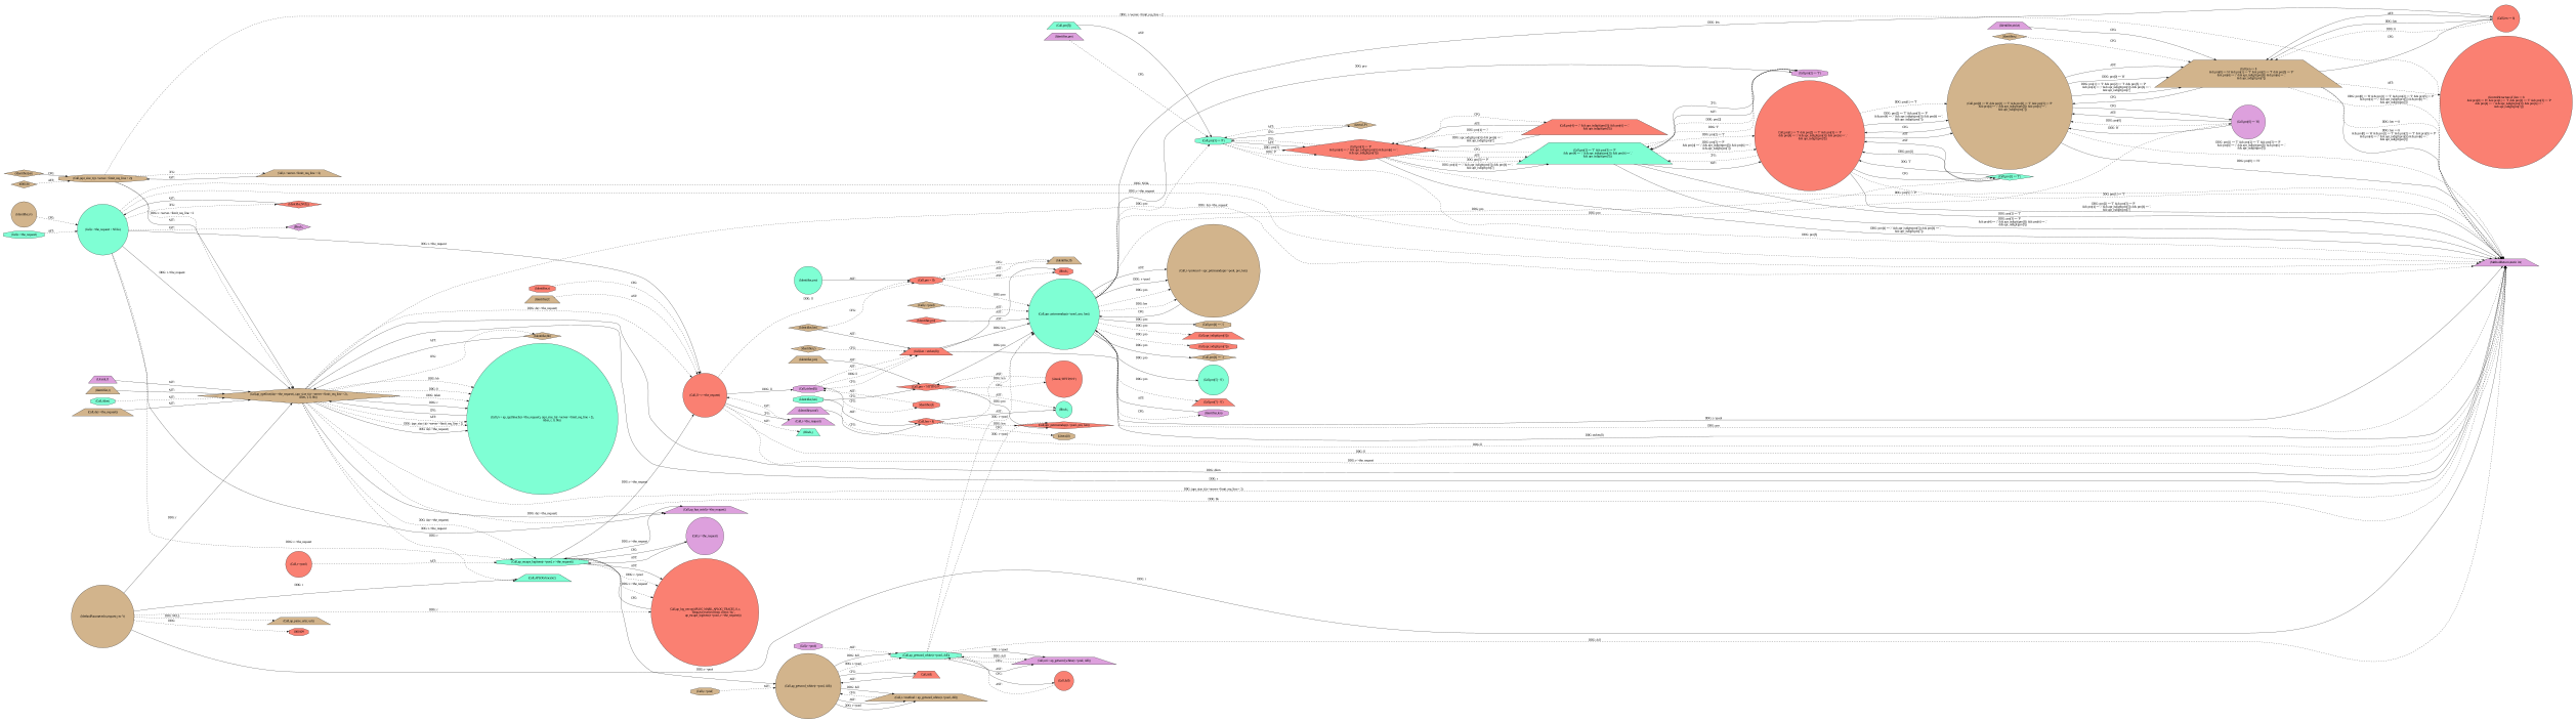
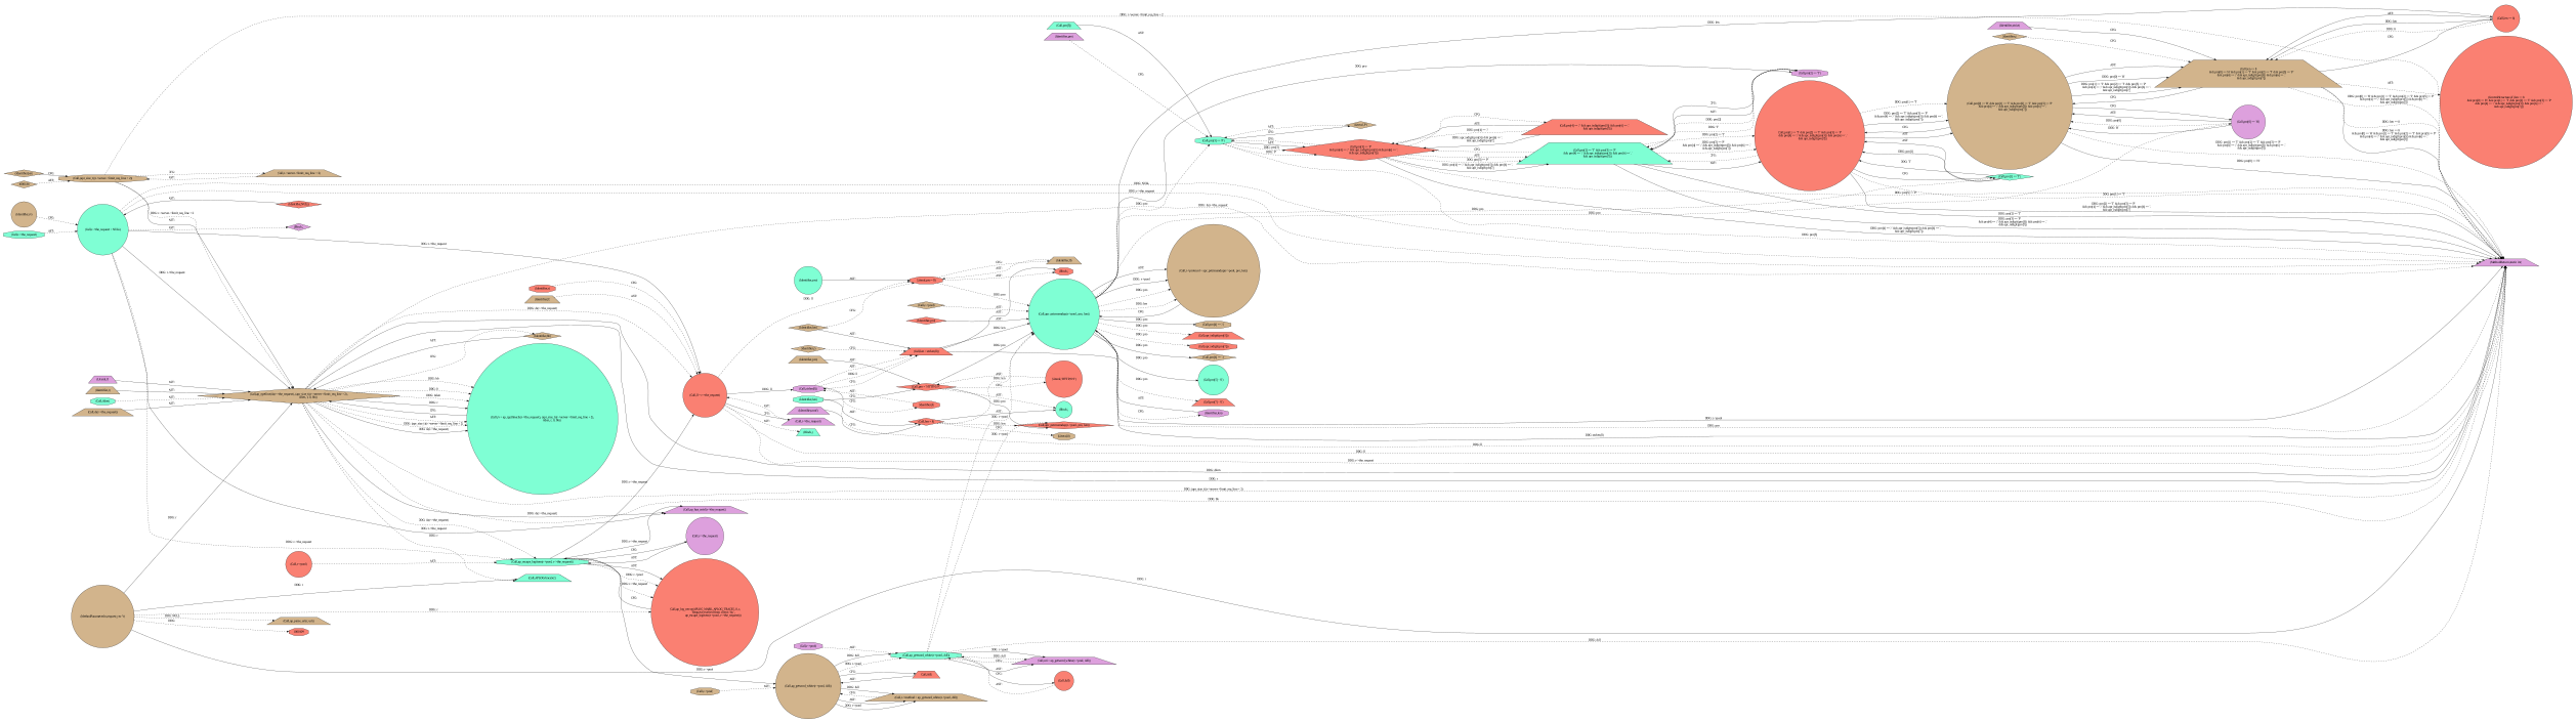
  digraph {
    fontname="PT Serif"
    rankdir=LR
    node [fillcolor=tan fontname="PT Serif" shape=trapezium style=filled]
    edge [fontname="PT Serif" style=dashed]
    n1 [fillcolor=aquamarine label="(Call,pro[3] == 'P')" shape=octagon]
    n2 [fillcolor=salmon label="(Call,pro[3] == 'P'\n        && pro[4] == '/' && apr_isdigit(pro[5]) && pro[6] == '.'\n        && apr_isdigit(pro[7]))" shape=diamond]
    n3 [fillcolor=plum label="(MethodReturn,static int)"]
    n4 [label="(Literal,'P')" shape=diamond]
    n5 [fillcolor=aquamarine label="(Call,pro[2] == 'T' && pro[3] == 'P'\n        && pro[4] == '/' && apr_isdigit(pro[5]) && pro[6] == '.'\n        && apr_isdigit(pro[7]))"]
    n6 [fillcolor=salmon label="(Call,pro[4] == '/' && apr_isdigit(pro[5]) && pro[6] == '.'\n        && apr_isdigit(pro[7]))"]
    n7 [fillcolor=aquamarine label="(Call,apr_pstrmemdup(r->pool, pro, len))" shape=circle]
    n8 [fillcolor=plum label="(Call,pro[2] == 'T')" shape=octagon]
    n9 [fillcolor=salmon label="(Call,pro[7] - '0')"]
    n10 [fillcolor=plum label="(Identifier,len)" shape=octagon]
    n11 [label="(Call,r->protocol = apr_pstrmemdup(r->pool, pro, len))" shape=circle]
    n12 [fillcolor=aquamarine label="(Call,pro[1] == 'T')" shape=diamond]
    n13 [fillcolor=salmon label="(Call,len == 8)" shape=circle]
    n14 [label="(Call,pro[4] == '/')" shape=octagon]
    n15 [fillcolor=salmon label="(Call,apr_isdigit(pro[5]))"]
    n16 [fillcolor=plum label="(Call,pro[0] == 'H')" shape=circle]
    n17 [fillcolor=salmon label="(Call,apr_isdigit(pro[7]))" shape=octagon]
    n18 [label="(Call,pro[6] == '.')" shape=diamond]
    n19 [fillcolor=aquamarine label="(Call,pro[5] - '0')" shape=circle]
    n20 [fillcolor=salmon label="(Call,pro[1] == 'T' && pro[2] == 'T' && pro[3] == 'P'\n        && pro[4] == '/' && apr_isdigit(pro[5]) && pro[6] == '.'\n        && apr_isdigit(pro[7]))" shape=circle]
    n21 [label="(Call,len == 8\n        && pro[0] == 'H' && pro[1] == 'T' && pro[2] == 'T' && pro[3] == 'P'\n        && pro[4] == '/' && apr_isdigit(pro[5]) && pro[6] == '.'\n        && apr_isdigit(pro[7]))"]
    n22 [label="(Call,pro[0] == 'H' && pro[1] == 'T' && pro[2] == 'T' && pro[3] == 'P'\n        && pro[4] == '/' && apr_isdigit(pro[5]) && pro[6] == '.'\n        && apr_isdigit(pro[7]))" shape=circle]
    n23 [fillcolor=aquamarine label="(Call,ap_getword_white(r->pool, &ll))" shape=octagon]
    n24 [fillcolor=salmon label="(Call,apr_pstrmemdup(r->pool, pro, len))" shape=diamond]
    n25 [fillcolor=plum label="(Call,uri = ap_getword_white(r->pool, &ll))"]
    n26 [fillcolor=salmon label="(Call,&ll)" shape=circle]
    n27 [label="(Call,ap_getword_white(r->pool, &ll))" shape=circle]
    n28 [fillcolor=salmon label="(Call,&ll)"]
    n29 [label="(Call,r->method = ap_getword_white(r->pool, &ll))"]
    n30 [fillcolor=aquamarine label="(Call,ap_escape_logitem(r->pool, r->the_request))" shape=octagon]
    n31 [fillcolor=salmon label="(Call,ll = r->the_request)" shape=circle]
    n32 [fillcolor=salmon label="(Call,ap_log_rerror(APLOG_MARK, APLOG_TRACE5, 0, r,\n                      \"Request received from client: %s\",\n                      ap_escape_logitem(r->pool, r->the_request)))" shape=circle]
    n33 [fillcolor=plum label="(Call,r->the_request)" shape=circle]
    n34 [fillcolor=plum label="(Call,ap_has_cntrl(r->the_request))"]
-   n35 [fillcolor=salmon label="(Call,pro = ll)" shape=octagon]
+   n35 [fillcolor=salmon label="(Literal,pro = ll)" shape=octagon]
    n36 [fillcolor=plum label="(Call,strlen(ll))" shape=octagon]
    n37 [fillcolor=plum label="(Call,r->the_request)"]
    n38 [fillcolor=aquamarine label="(Block,)"]
    n39 [fillcolor=aquamarine label="(Call,r->the_request = NULL)" shape=circle]
    n40 [label="(Call,ap_rgetline(&(r->the_request), (apr_size_t)(r->server->limit_req_line + 2),\n                         &len, r, 0, bb))" shape=diamond]
    n41 [fillcolor=salmon label="(Identifier,NULL)" shape=diamond]
    n42 [fillcolor=plum label="(Block,)" shape=diamond]
    n43 [fillcolor=aquamarine label="(Call,rv = ap_rgetline(&(r->the_request), (apr_size_t)(r->server->limit_req_line + 2),\n                         &len, r, 0, bb))" shape=circle]
    n44 [fillcolor=aquamarine label="(Call,APLOGrtrace5(r))"]
    n45 [label="(Identifier,bb)" shape=diamond]
    n46 [label="(Call,(apr_size_t)(r->server->limit_req_line + 2))" shape=octagon]
    n47 [label="(Call,r->server->limit_req_line + 2)"]
    n48 [label="(MethodParameterIn,request_rec *r)" shape=circle]
    n49 [label="(Call,ap_parse_uri(r, uri))"]
    1000109 [fillcolor=salmon shape=octagon]
    n51 [fillcolor=salmon label="(Block,)" shape=octagon]
    n52 [label="(Identifier,ll)"]
    n53 [fillcolor=salmon label="(Call,len = strlen(ll))"]
    n54 [fillcolor=salmon label="(Identifier,ll)" shape=octagon]
    n55 [fillcolor=salmon label="(Call,pro = \"HTTP/0.9\")" shape=diamond]
    n56 [fillcolor=salmon label="(Literal,\"HTTP/0.9\")" shape=circle]
    n57 [fillcolor=aquamarine label="(Block,)" shape=circle]
    n58 [fillcolor=salmon label="(Call,len = 8)" shape=diamond]
    n59 [label="(Literal,8)" shape=octagon]
    n60 [fillcolor=salmon label="(ControlStructure,if (len == 8\n        && pro[0] == 'H' && pro[1] == 'T' && pro[2] == 'T' && pro[3] == 'P'\n        && pro[4] == '/' && apr_isdigit(pro[5]) && pro[6] == '.'\n        && apr_isdigit(pro[7])))" shape=circle]
    n61 [fillcolor=salmon label="(Call,r->pool)" shape=circle]
    n62 [label="(Call,r->pool)" shape=diamond]
    n63 [label="(Identifier,pro)"]
    n64 [label="(Identifier,r)" shape=diamond]
    n65 [label="(Call,&(r->the_request))"]
    n66 [fillcolor=plum label="(Identifier,conf)"]
    n67 [label="(Call,r->pool)" shape=octagon]
    n68 [fillcolor=aquamarine label="(Call,pro[3])"]
    n69 [label="(Identifier,rv)" shape=circle]
    n70 [fillcolor=plum label="(Literal,0)"]
    n71 [fillcolor=salmon label="(Identifier,pro)" shape=diamond]
    n72 [label="(Identifier,r)"]
    n73 [fillcolor=plum label="(Call,r->pool)" shape=octagon]
    n74 [label="(Identifier,len)" shape=diamond]
    n75 [fillcolor=aquamarine label="(Call,r->the_request)" shape=octagon]
    n76 [label="(Identifier,r)" shape=diamond]
    n77 [fillcolor=plum label="(Identifier,strict)"]
    n78 [fillcolor=aquamarine label="(Call,&len)" shape=octagon]
    n79 [label="(Identifier,ll)"]
    n80 [fillcolor=salmon label="(Identifier,r)" shape=octagon]
    n81 [fillcolor=plum label="(Identifier,pro)"]
    n82 [fillcolor=aquamarine label="(Identifier,len)" shape=octagon]
    n83 [label="(Identifier,len)" shape=diamond]
    n84 [fillcolor=aquamarine label="(Identifier,pro)" shape=circle]
    1000188 [shape=diamond]
    n1 -> n2 [label="AST: " style=solid]
    n1 -> n2 [label="DDG: pro[3]"]
    n1 -> n2 [label="DDG: 'P'"]
    n1 -> n3 [label="DDG: pro[3]"]
    n1 -> n4 [label="CFG: " style=solid]
    n2 -> n1 [label="CFG: "]
    n2 -> n3 [label="DDG: pro[3] == 'P'"]
    n2 -> n3 [label="DDG: pro[4] == '/' && apr_isdigit(pro[5]) && pro[6] == '.'\n        && apr_isdigit(pro[7])" style=solid]
    n2 -> n5 [label="AST: "]
    n2 -> n5 [label="DDG: pro[3] == 'P'"]
    n2 -> n5 [label="DDG: pro[4] == '/' && apr_isdigit(pro[5]) && pro[6] == '.'\n        && apr_isdigit(pro[7])" style=solid]
    n2 -> n6 [label="CFG: "]
    n4 -> n1 [label="AST: "]
    n5 -> n2 [label="CFG: "]
    n5 -> n3 [label="DDG: pro[2] == 'T'" style=solid]
    n5 -> n3 [label="DDG: pro[3] == 'P'\n        && pro[4] == '/' && apr_isdigit(pro[5]) && pro[6] == '.'\n        && apr_isdigit(pro[7])" style=solid]
    n5 -> n8 [label="CFG: " style=solid]
    n5 -> n20 [label="AST: " style=solid]
    n5 -> n20 [label="DDG: pro[2] == 'T'"]
    n5 -> n20 [label="DDG: pro[3] == 'P'\n        && pro[4] == '/' && apr_isdigit(pro[5]) && pro[6] == '.'\n        && apr_isdigit(pro[7])"]
    n6 -> n2 [label="AST: " style=solid]
    n6 -> n2 [label="DDG: pro[4] == '/'"]
    n6 -> n2 [label="DDG: apr_isdigit(pro[5]) && pro[6] == '.'\n        && apr_isdigit(pro[7])" style=solid]
    n7 -> n1 [label="DDG: pro"]
    n7 -> n3 [label="DDG: r->pool" style=solid]
    n7 -> n3 [label="DDG: pro"]
    n7 -> n8 [label="DDG: pro" style=solid]
    n7 -> n9 [label="DDG: pro"]
    n7 -> n10 [label="CFG: "]
    n7 -> n11 [label="AST: " style=solid]
    n7 -> n11 [label="DDG: r->pool" style=solid]
    n7 -> n11 [label="DDG: pro"]
    n7 -> n11 [label="DDG: len"]
    n7 -> n12 [label="DDG: pro"]
    n7 -> n13 [label="DDG: len" style=solid]
    n7 -> n14 [label="DDG: pro" style=solid]
    n7 -> n15 [label="DDG: pro"]
    n7 -> n16 [label="DDG: pro"]
    n7 -> n17 [label="DDG: pro"]
    n7 -> n18 [label="DDG: pro" style=solid]
    n7 -> n19 [label="DDG: pro" style=solid]
    n8 -> n5 [label="AST: " style=solid]
    n8 -> n5 [label="DDG: pro[2]"]
    n8 -> n5 [label="DDG: 'T'"]
    n10 -> n7 [label="AST: " style=solid]
    n11 -> n7 [label="CFG: " style=solid]
    n12 -> n20 [label="AST: " style=solid]
    n12 -> n20 [label="DDG: pro[1]" style=solid]
    n12 -> n20 [label="DDG: 'T'" style=solid]
    n13 -> n21 [label="AST: " style=solid]
    n13 -> n21 [label="DDG: len" style=solid]
    n13 -> n21 [label="DDG: 8"]
    n16 -> n22 [label="AST: " style=solid]
    n16 -> n22 [label="DDG: pro[0]"]
    n16 -> n22 [label="DDG: 'H'" style=solid]
    n20 -> n3 [label="DDG: pro[2] == 'T' && pro[3] == 'P'\n        && pro[4] == '/' && apr_isdigit(pro[5]) && pro[6] == '.'\n        && apr_isdigit(pro[7])" style=solid]
    n20 -> n3 [label="DDG: pro[1] == 'T'"]
    n20 -> n5 [label="CFG: "]
    n20 -> n12 [label="CFG: " style=solid]
    n20 -> n22 [label="AST: " style=solid]
    n20 -> n22 [label="DDG: pro[1] == 'T'"]
    n20 -> n22 [label="DDG: pro[2] == 'T' && pro[3] == 'P'\n        && pro[4] == '/' && apr_isdigit(pro[5]) && pro[6] == '.'\n        && apr_isdigit(pro[7])" style=solid]
    n21 -> n3 [label="DDG: len == 8"]
    n21 -> n3 [label="DDG: len == 8\n        && pro[0] == 'H' && pro[1] == 'T' && pro[2] == 'T' && pro[3] == 'P'\n        && pro[4] == '/' && apr_isdigit(pro[5]) && pro[6] == '.'\n        && apr_isdigit(pro[7])" style=solid]
    n21 -> n3 [label="DDG: pro[0] == 'H' && pro[1] == 'T' && pro[2] == 'T' && pro[3] == 'P'\n        && pro[4] == '/' && apr_isdigit(pro[5]) && pro[6] == '.'\n        && apr_isdigit(pro[7])"]
    n21 -> n13 [label="CFG: " style=solid]
    n21 -> n22 [label="CFG: " style=solid]
    n21 -> n60 [label="AST: "]
    n22 -> n3 [label="DDG: pro[1] == 'T' && pro[2] == 'T' && pro[3] == 'P'\n        && pro[4] == '/' && apr_isdigit(pro[5]) && pro[6] == '.'\n        && apr_isdigit(pro[7])"]
    n22 -> n3 [label="DDG: pro[0] == 'H'" style=solid]
    n22 -> n16 [label="CFG: " style=solid]
    n22 -> n20 [label="CFG: " style=solid]
    n22 -> n21 [label="AST: " style=solid]
    n22 -> n21 [label="DDG: pro[0] == 'H'" style=solid]
    n22 -> n21 [label="DDG: pro[1] == 'T' && pro[2] == 'T' && pro[3] == 'P'\n        && pro[4] == '/' && apr_isdigit(pro[5]) && pro[6] == '.'\n        && apr_isdigit(pro[7])" style=solid]
    n23 -> n3 [label="DDG: &ll"]
    n23 -> n7 [label="DDG: r->pool"]
    n23 -> n24 [label="DDG: r->pool"]
    n23 -> n25 [label="AST: " style=solid]
    n23 -> n25 [label="DDG: r->pool" style=solid]
    n23 -> n25 [label="DDG: &ll"]
    n23 -> n26 [label="CFG: " style=solid]
    n25 -> n23 [label="CFG: "]
    n26 -> n23 [label="AST: "]
    n27 -> n23 [label="DDG: r->pool"]
    n27 -> n23 [label="DDG: &ll" style=solid]
    n27 -> n28 [label="CFG: " style=solid]
    n27 -> n29 [label="AST: " style=solid]
    n27 -> n29 [label="DDG: r->pool" style=solid]
    n27 -> n29 [label="DDG: &ll" style=solid]
    n28 -> n27 [label="AST: " style=solid]
    n29 -> n27 [label="CFG: "]
    n30 -> n27 [label="DDG: r->pool" style=solid]
    n30 -> n31 [label="DDG: r->the_request" style=solid]
    n30 -> n32 [label="AST: " style=solid]
    n30 -> n32 [label="DDG: r->pool"]
    n30 -> n32 [label="DDG: r->the_request"]
    n30 -> n33 [label="CFG: " style=solid]
    n30 -> n34 [label="DDG: r->the_request" style=solid]
    n31 -> n3 [label="DDG: r->the_request"]
    n31 -> n3 [label="DDG: ll"]
    n31 -> n35 [label="DDG: ll"]
    n31 -> n36 [label="DDG: ll" style=solid]
    n31 -> n37 [label="CFG: " style=solid]
    n31 -> n38 [label="AST: "]
    n32 -> n30 [label="CFG: " style=solid]
    n33 -> n30 [label="AST: " style=solid]
    n35 -> n7 [label="DDG: pro"]
    n35 -> n51 [label="AST: "]
    n35 -> n52 [label="CFG: "]
    n36 -> n3 [label="DDG: ll"]
    n36 -> n53 [label="AST: "]
    n36 -> n53 [label="DDG: ll"]
    n36 -> n54 [label="CFG: "]
    n37 -> n31 [label="AST: "]
    n39 -> n3 [label="DDG: NULL"]
    n39 -> n3 [label="DDG: r->the_request"]
    n39 -> n30 [label="DDG: r->the_request"]
    n39 -> n31 [label="DDG: r->the_request" style=solid]
    n39 -> n34 [label="DDG: r->the_request" style=solid]
    n39 -> n40 [label="DDG: r->the_request" style=solid]
-   n39 -> n41 [label="CFG: "]
    n39 -> n42 [label="AST: "]
    n40 -> n3 [label="DDG: (apr_size_t)(r->server->limit_req_line + 2)"]
    n40 -> n3 [label="DDG: bb"]
    n40 -> n3 [label="DDG: &len" style=solid]
    n40 -> n3 [label="DDG: &(r->the_request)"]
    n40 -> n3 [label="DDG: r" style=solid]
    n40 -> n30 [label="DDG: &(r->the_request)"]
    n40 -> n31 [label="DDG: &(r->the_request)"]
    n40 -> n34 [label="DDG: &(r->the_request)" style=solid]
    n40 -> n43 [label="AST: "]
    n40 -> n43 [label="DDG: (apr_size_t)(r->server->limit_req_line + 2)"]
    n40 -> n43 [label="DDG: &(r->the_request)" style=solid]
    n40 -> n43 [label="DDG: bb"]
    n40 -> n43 [label="DDG: 0"]
    n40 -> n43 [label="DDG: &len"]
    n40 -> n43 [label="DDG: r" style=solid]
    n40 -> n44 [label="DDG: r"]
    n40 -> n45 [label="CFG: "]
    n41 -> n39 [label="AST: " style=solid]
    n43 -> n40 [label="CFG: " style=solid]
    n45 -> n40 [label="AST: " style=solid]
    n46 -> n3 [label="DDG: r->server->limit_req_line + 2"]
    n46 -> n40 [label="AST: " style=solid]
    n46 -> n40 [label="DDG: r->server->limit_req_line + 2"]
    n46 -> n47 [label="CFG: "]
-   n47 -> n46 [label="AST: " style=solid]
+   n47 -> n46 [label="AST: "]
    n48 -> n3 [label="DDG: r" style=solid]
    n48 -> n32 [label="DDG: r"]
    n48 -> n40 [label="DDG: r" style=solid]
    n48 -> n44 [label="DDG: r" style=solid]
    n48 -> n49 [label="DDG: NULL"]
    n48 -> 1000109 [label="DDG: "]
    n52 -> n35 [label="AST: "]
    n53 -> n3 [label="DDG: strlen(ll)" style=solid]
    n53 -> n7 [label="DDG: len" style=solid]
    n53 -> n36 [label="CFG: "]
    n53 -> n51 [label="AST: " style=solid]
    n54 -> n36 [label="AST: "]
    n55 -> n7 [label="DDG: pro" style=solid]
    n55 -> n24 [label="DDG: pro" style=solid]
    n55 -> n56 [label="CFG: "]
    n55 -> n57 [label="AST: "]
    n56 -> n55 [label="AST: "]
    n58 -> n7 [label="DDG: len"]
    n58 -> n24 [label="DDG: len"]
    n58 -> n57 [label="AST: " style=solid]
    n58 -> n59 [label="CFG: "]
    n61 -> n30 [label="AST: "]
    n62 -> n7 [label="AST: "]
    n63 -> n55 [label="AST: " style=solid]
    n64 -> n53 [label="CFG: "]
    n65 -> n40 [label="AST: " style=solid]
    n66 -> n58 [label="CFG: " style=solid]
    n67 -> n27 [label="AST: "]
    n68 -> n1 [label="AST: " style=solid]
    n69 -> n39 [label="CFG: "]
    n70 -> n40 [label="AST: " style=solid]
    n71 -> n7 [label="AST: " style=solid]
    n72 -> n40 [label="AST: " style=solid]
    n73 -> n23 [label="AST: "]
    n74 -> n46 [label="CFG: " style=solid]
    n75 -> n39 [label="AST: "]
    n76 -> n21 [label="CFG: "]
    n77 -> n21 [label="CFG: " style=solid]
    n78 -> n40 [label="AST: "]
    n79 -> n31 [label="AST: "]
    n80 -> n31 [label="CFG: "]
    n81 -> n1 [label="CFG: "]
    n82 -> n55 [label="CFG: " style=solid]
    n82 -> n58 [label="AST: " style=solid]
    n83 -> n35 [label="CFG: "]
    n83 -> n53 [label="AST: " style=solid]
    n84 -> n35 [label="AST: " style=solid]
    1000188 -> n46 [label="AST: "]
  }
